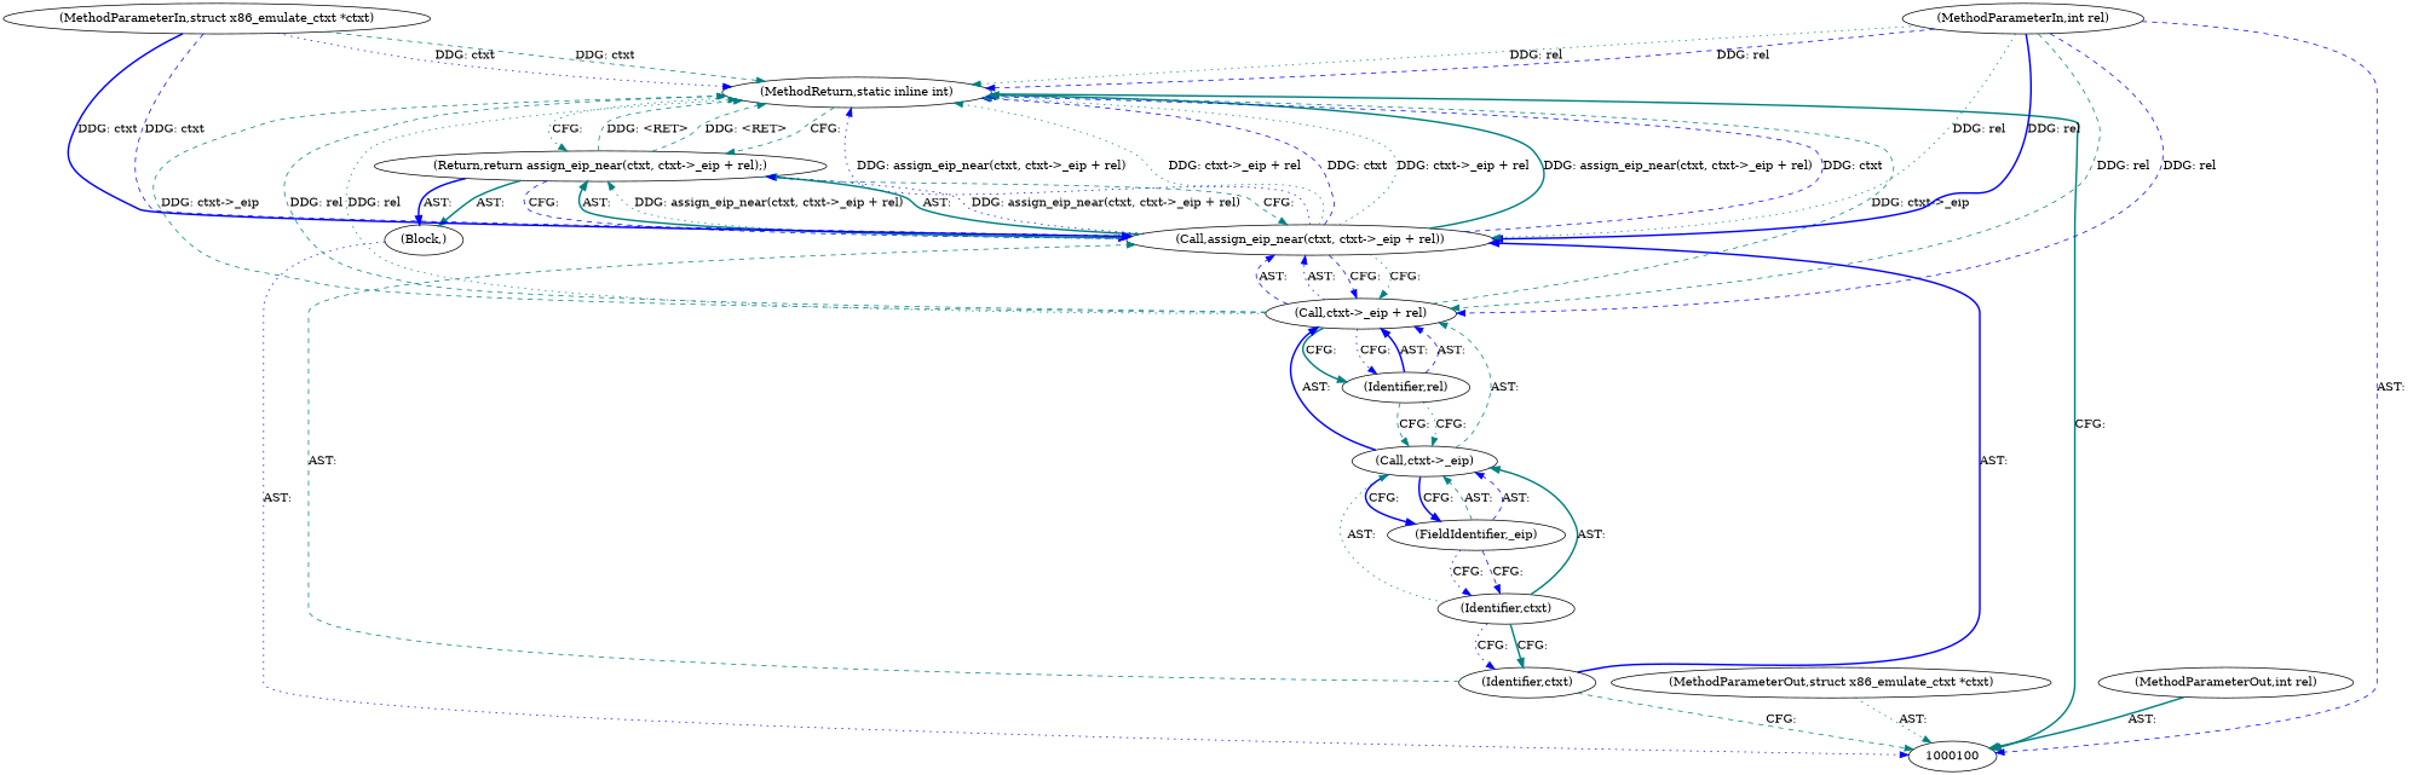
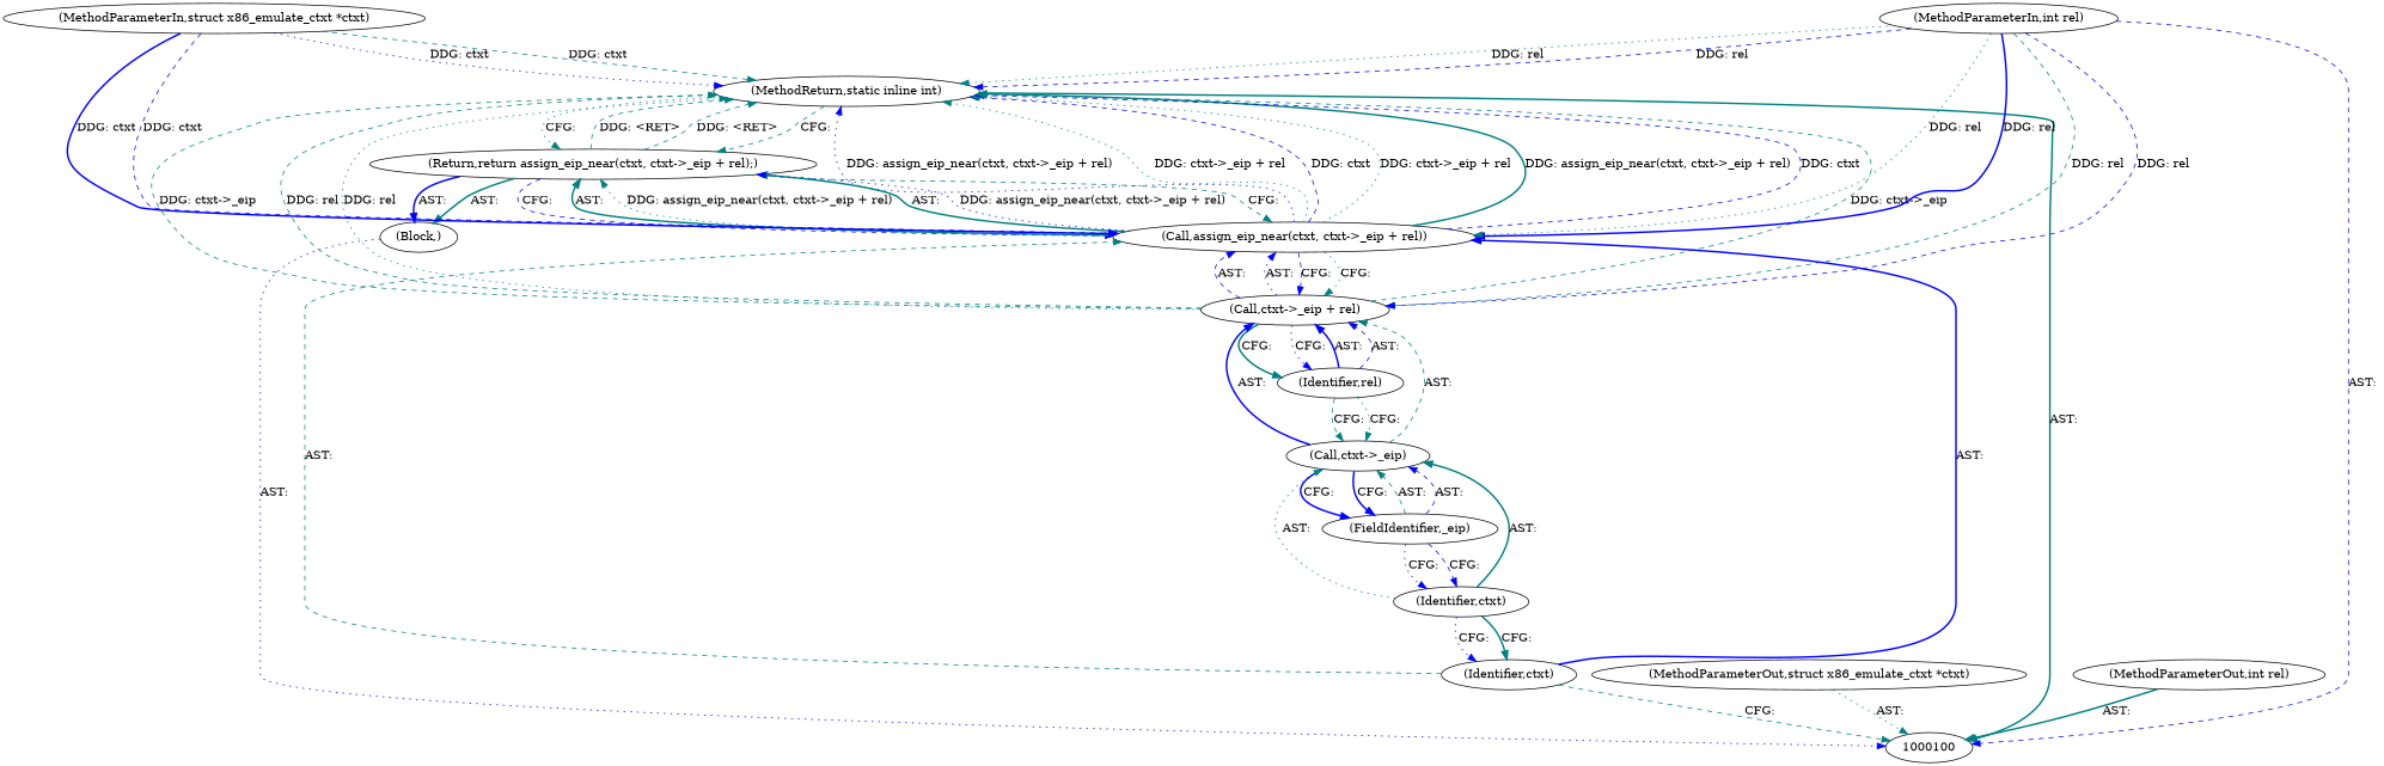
  digraph {
    edge [color=teal style=dashed]
    n1 [label="(MethodReturn,static inline int)"]
    n2 [label="(Return,return assign_eip_near(ctxt, ctxt->_eip + rel);)"]
    1000100
    n4 [label="(Call,assign_eip_near(ctxt, ctxt->_eip + rel))"]
    n5 [label="(Block,)"]
    n6 [label="(MethodParameterIn,struct x86_emulate_ctxt *ctxt)"]
    n7 [label="(Call,ctxt->_eip + rel)"]
    n8 [label="(MethodParameterOut,struct x86_emulate_ctxt *ctxt)"]
    n9 [label="(MethodParameterIn,int rel)"]
    n10 [label="(Identifier,rel)"]
    n11 [label="(MethodParameterOut,int rel)"]
    n12 [label="(Identifier,ctxt)"]
    n13 [label="(Call,ctxt->_eip)"]
    n14 [label="(FieldIdentifier,_eip)"]
    n15 [label="(Identifier,ctxt)"]
    n1 -> n2 [label="CFG: "]
    n1 -> n2 [label="CFG: " style=dotted]
-   n1 -> 1000100 [label="CFG: " style=bold]
+   n1 -> 1000100 [label="AST: " style=bold]
    n2 -> n1 [label="DDG: <RET>"]
    n2 -> n1 [label="DDG: <RET>"]
    n2 -> n4 [label="CFG: "]
    n2 -> n4 [color=blue label="CFG: "]
    n2 -> n5 [label="AST: " style=bold]
    n2 -> n5 [color=blue label="AST: " style=bold]
    n4 -> n1 [label="DDG: ctxt->_eip + rel" style=dotted]
    n4 -> n1 [color=blue label="DDG: assign_eip_near(ctxt, ctxt->_eip + rel)" style=dotted]
    n4 -> n1 [color=blue label="DDG: ctxt"]
    n4 -> n1 [label="DDG: ctxt->_eip + rel" style=dotted]
    n4 -> n1 [label="DDG: assign_eip_near(ctxt, ctxt->_eip + rel)" style=bold]
    n4 -> n1 [color=blue label="DDG: ctxt"]
    n4 -> n2 [label="AST: " style=bold]
    n4 -> n2 [label="DDG: assign_eip_near(ctxt, ctxt->_eip + rel)" style=dotted]
    n4 -> n2 [label="AST: " style=bold]
    n4 -> n2 [color=blue label="DDG: assign_eip_near(ctxt, ctxt->_eip + rel)" style=dotted]
    n4 -> n7 [color=blue label="CFG: "]
    n4 -> n7 [label="CFG: " style=dotted]
    n5 -> 1000100 [color=blue label="AST: " style=dotted]
    n6 -> n1 [label="DDG: ctxt"]
    n6 -> n1 [color=blue label="DDG: ctxt" style=dotted]
    n6 -> n4 [color=blue label="DDG: ctxt"]
    n6 -> n4 [color=blue label="DDG: ctxt" style=bold]
    n7 -> n1 [label="DDG: ctxt->_eip"]
    n7 -> n1 [label="DDG: rel" style=dotted]
    n7 -> n1 [label="DDG: ctxt->_eip"]
    n7 -> n1 [label="DDG: rel"]
    n7 -> n4 [color=blue label="AST: "]
    n7 -> n4 [color=blue label="AST: " style=dotted]
    n7 -> n10 [label="CFG: " style=bold]
    n7 -> n10 [color=blue label="CFG: " style=dotted]
    n8 -> 1000100 [label="AST: " style=dotted]
    n9 -> n1 [label="DDG: rel" style=dotted]
    n9 -> n1 [color=blue label="DDG: rel"]
    n9 -> 1000100 [color=blue label="AST: "]
    n9 -> n4 [color=blue label="DDG: rel" style=bold]
    n9 -> n4 [label="DDG: rel" style=dotted]
    n9 -> n7 [label="DDG: rel"]
    n9 -> n7 [color=blue label="DDG: rel"]
    n10 -> n7 [color=blue label="AST: " style=bold]
    n10 -> n7 [color=blue label="AST: "]
    n10 -> n13 [label="CFG: "]
    n10 -> n13 [label="CFG: " style=dotted]
    n11 -> 1000100 [label="AST: " style=bold]
    n12 -> 1000100 [label="CFG: "]
    n12 -> n4 [label="AST: "]
    n12 -> n4 [color=blue label="AST: " style=bold]
    n13 -> n7 [color=blue label="AST: " style=bold]
    n13 -> n7 [label="AST: "]
    n13 -> n14 [color=blue label="CFG: " style=bold]
    n13 -> n14 [color=blue label="CFG: " style=bold]
    n14 -> n13 [label="AST: "]
    n14 -> n13 [color=blue label="AST: "]
    n14 -> n15 [color=blue label="CFG: " style=dotted]
    n14 -> n15 [color=blue label="CFG: "]
    n15 -> n12 [label="CFG: " style=bold]
    n15 -> n12 [color=blue label="CFG: " style=dotted]
    n15 -> n13 [label="AST: " style=dotted]
    n15 -> n13 [label="AST: " style=bold]
  }
